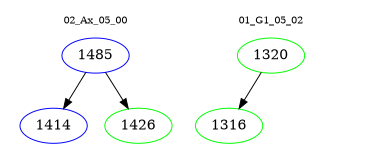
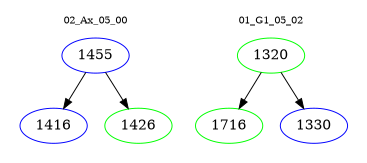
  digraph {
    node [color=blue]
    edge [color=black]
-   n1 [label=1485]
-   n2 [label=1414]
+   n1 [label=1455]
+   n2 [label=1416]
    n3 [color=green label=1426]
    n4 [color=green label=1320]
-   n5 [color=green label=1316]
+   n5 [color=green label=1716]
+   n6 [label=1330]
    subgraph cluster_1 {
      color=white
      fontsize=10
      label="02_Ax_05_00"
      n1
      n2
      n3
    }
    subgraph cluster_2 {
      color=white
      fontsize=10
      label="01_G1_05_02"
      n4
      n5
+     n6
    }
    n1 -> n2
    n1 -> n3
    n4 -> n5
+   n4 -> n6
  }
